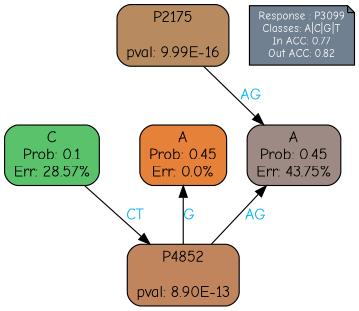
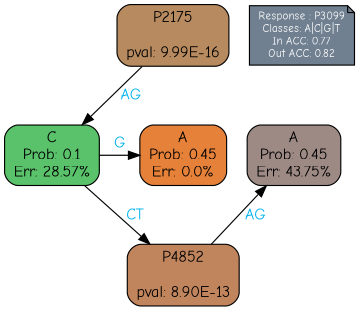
  digraph {
    fontname="Comic Neue"
    ranksep=equally
    splines=polylines
    node [color=black fontname="Comic Neue" shape=box style="filled, rounded"]
    edge [fontcolor=deepskyblue2 fontname="Comic Neue"]
    n1 [fillcolor="#59c26a" label="C\nProb: 0.1\nErr: 28.57%"]
    n2 [fillcolor="#9e8a84" label="A\nProb: 0.45\nErr: 43.75%"]
    n3 [fillcolor="#e58139" label="A\nProb: 0.45\nErr: 0.0%"]
    n4 [align=left fillcolor=slategray fontcolor=white fontsize=10 label="Response : P3099\nClasses: A|C|G|T\nIn ACC: 0.77\nOut ACC: 0.82\n" shape=note style=filled]
    n5 [fillcolor="#b78b5f" label="P2175\n\npval: 9.99E-16"]
    n6 [fillcolor="#c1855e" label="P4852\n\npval: 8.90E-13"]
    subgraph sub_1 {
      rank=same
      n1
      n2
      n3
    }
    subgraph sub_2 {
      rank=same
      n4
      n5
    }
    n1 -> n6 [label=CT]
-   n5 -> n2 [label=AG]
+   n5 -> n1 [label=AG]
    n6 -> n2 [label=AG]
-   n6 -> n3 [label=G]
+   n1 -> n3 [label=G]
  }
